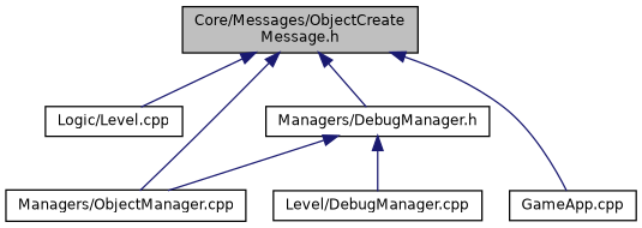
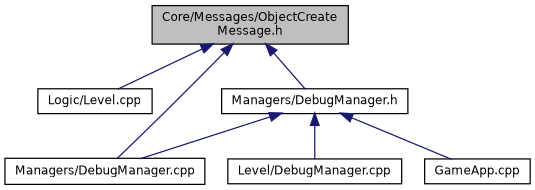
  digraph {
    node [color=black fillcolor=white fontname=Helvetica fontsize=10 shape=record style=filled]
    edge [color=midnightblue dir=back fontname=Helvetica fontsize=10 labelfontname=Helvetica labelfontsize=10 style=solid]
    n1 [fillcolor=grey75 fontcolor=black height=0.2 label="Core/Messages/ObjectCreate\lMessage.h" width=0.4]
    n2 [height=0.2 label="Logic/Level.cpp" width=0.4]
    n3 [height=0.2 label="Managers/DebugManager.h" width=0.4]
-   n4 [height=0.2 label="Managers/ObjectManager.cpp" width=0.4]
+   n4 [height=0.2 label="Managers/DebugManager.cpp" width=0.4]
    n5 [height=0.2 label="GameApp.cpp" width=0.4]
    n6 [height=0.2 label="Level/DebugManager.cpp" width=0.4]
    n1 -> n2
    n1 -> n3
    n1 -> n4
    n3 -> n4
-   n1 -> n5
+   n3 -> n5
    n3 -> n6
  }
